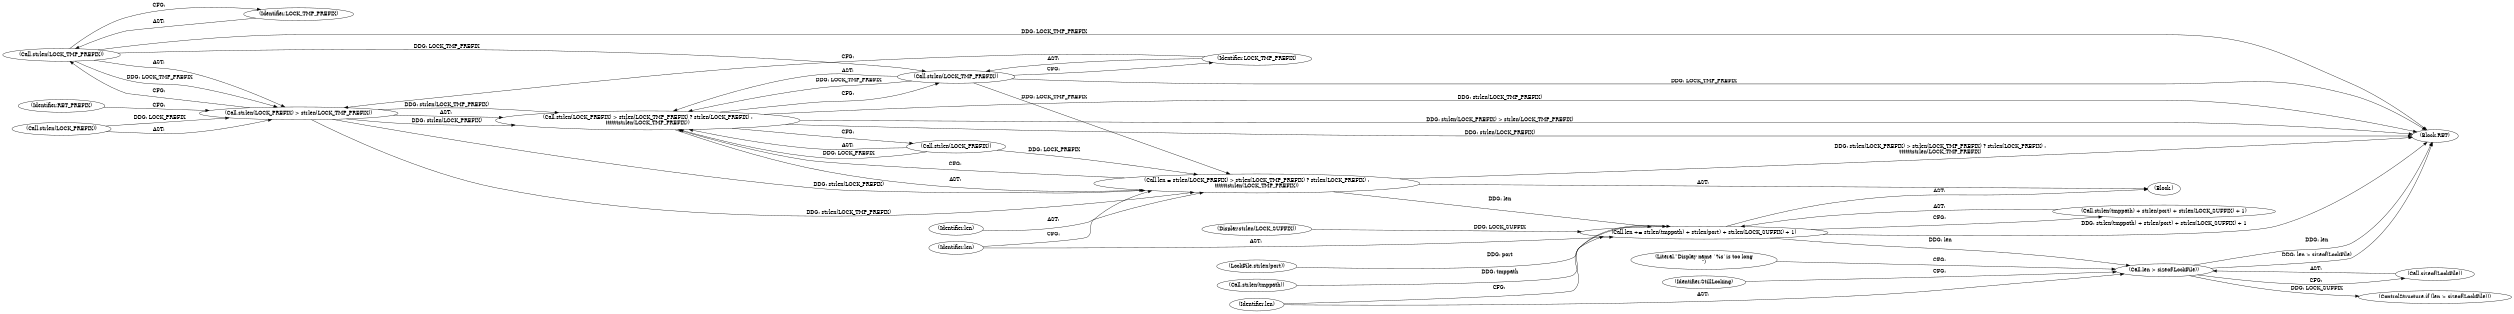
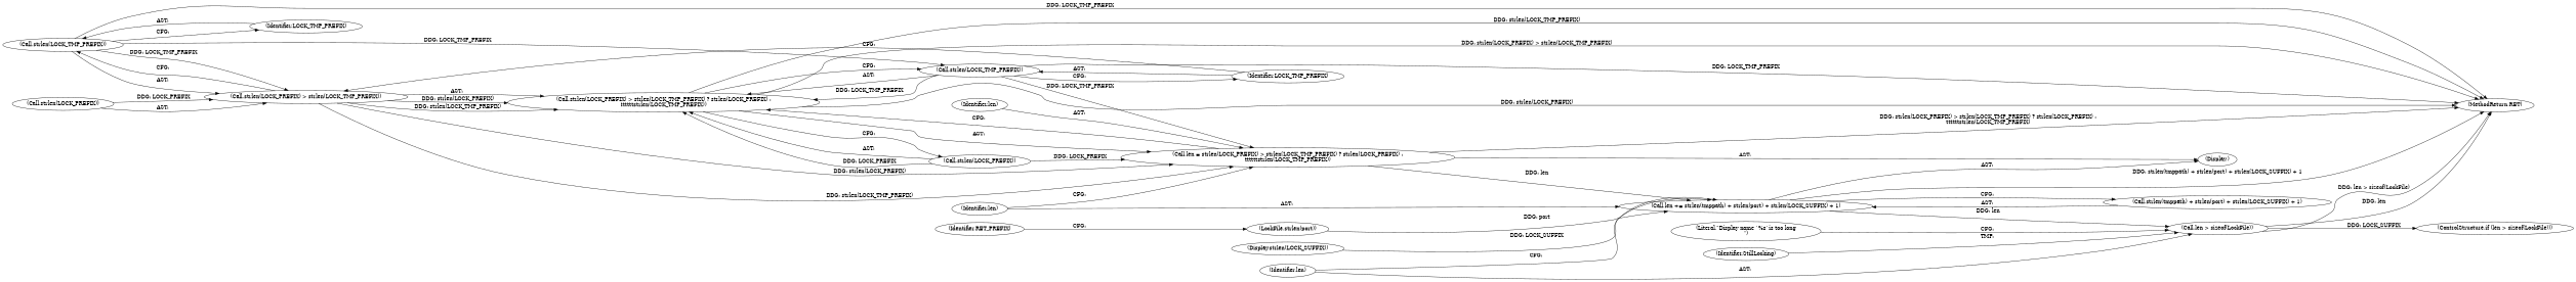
  digraph {
    rankdir=LR
    n1 [label="(Call,strlen(LOCK_TMP_PREFIX))"]
    n2 [label="(Call,strlen(LOCK_PREFIX) > strlen(LOCK_TMP_PREFIX))"]
    n3 [label="(Call,strlen(LOCK_TMP_PREFIX))"]
    n4 [label="(Identifier,LOCK_TMP_PREFIX)"]
-   n5 [label="(Block,RET)"]
+   n5 [label="(MethodReturn,RET)"]
    n6 [label="(Call,len = strlen(LOCK_PREFIX) > strlen(LOCK_TMP_PREFIX) ? strlen(LOCK_PREFIX) :\n\t\t\t\t\t\tstrlen(LOCK_TMP_PREFIX))"]
    n7 [label="(Call,strlen(LOCK_PREFIX) > strlen(LOCK_TMP_PREFIX) ? strlen(LOCK_PREFIX) :\n\t\t\t\t\t\tstrlen(LOCK_TMP_PREFIX))"]
    n8 [label="(Identifier,LOCK_TMP_PREFIX)"]
    n9 [label="(Call,len += strlen(tmppath) + strlen(port) + strlen(LOCK_SUFFIX) + 1)"]
-   n10 [label="(Block,)"]
+   n10 [label="(Display,)"]
    n11 [label="(Call,strlen(LOCK_PREFIX))"]
    n12 [label="(Call,len > sizeof(LockFile))"]
    n13 [label="(Call,strlen(tmppath) + strlen(port) + strlen(LOCK_SUFFIX) + 1)"]
    n14 [label="(ControlStructure,if (len > sizeof(LockFile)))"]
-   n15 [label="(Call,sizeof(LockFile))"]
    n16 [label="(Literal,\"Display name `%s' is too long\n\")"]
    n17 [label="(Display,strlen(LOCK_SUFFIX))"]
    n18 [label="(Identifier,len)"]
    n19 [label="(Identifier,StillLocking)"]
    n20 [label="(Call,strlen(LOCK_PREFIX))"]
    n21 [label="(LockFile,strlen(port))"]
    n22 [label="(Identifier,len)"]
-   n23 [label="(Call,strlen(tmppath))"]
    n24 [label="(Identifier,RET_PREFIX)"]
    n25 [label="(Identifier,len)"]
    n1 -> n2 [label="AST: "]
    n1 -> n2 [label="DDG: LOCK_TMP_PREFIX"]
    n1 -> n3 [label="DDG: LOCK_TMP_PREFIX"]
    n1 -> n4 [label="CFG: "]
    n1 -> n5 [label="DDG: LOCK_TMP_PREFIX"]
    n2 -> n1 [label="CFG: "]
    n2 -> n6 [label="DDG: strlen(LOCK_PREFIX)"]
    n2 -> n6 [label="DDG: strlen(LOCK_TMP_PREFIX)"]
    n2 -> n7 [label="AST: "]
    n2 -> n7 [label="DDG: strlen(LOCK_PREFIX)"]
    n2 -> n7 [label="DDG: strlen(LOCK_TMP_PREFIX)"]
    n3 -> n5 [label="DDG: LOCK_TMP_PREFIX"]
    n3 -> n6 [label="DDG: LOCK_TMP_PREFIX"]
    n3 -> n7 [label="AST: "]
    n3 -> n7 [label="DDG: LOCK_TMP_PREFIX"]
    n3 -> n8 [label="CFG: "]
    n4 -> n1 [label="AST: "]
    n6 -> n5 [label="DDG: strlen(LOCK_PREFIX) > strlen(LOCK_TMP_PREFIX) ? strlen(LOCK_PREFIX) :\n\t\t\t\t\t\tstrlen(LOCK_TMP_PREFIX)"]
    n6 -> n7 [label="CFG: "]
    n6 -> n9 [label="DDG: len"]
    n6 -> n10 [label="AST: "]
    n7 -> n3 [label="CFG: "]
    n7 -> n5 [label="DDG: strlen(LOCK_PREFIX) > strlen(LOCK_TMP_PREFIX)"]
    n7 -> n5 [label="DDG: strlen(LOCK_PREFIX)"]
    n7 -> n5 [label="DDG: strlen(LOCK_TMP_PREFIX)"]
    n7 -> n6 [label="AST: "]
    n7 -> n11 [label="CFG: "]
    n8 -> n2 [label="CFG: "]
    n8 -> n3 [label="AST: "]
    n9 -> n5 [label="DDG: strlen(tmppath) + strlen(port) + strlen(LOCK_SUFFIX) + 1"]
    n9 -> n10 [label="AST: "]
    n9 -> n12 [label="DDG: len"]
    n9 -> n13 [label="CFG: "]
    n11 -> n6 [label="DDG: LOCK_PREFIX"]
    n11 -> n7 [label="AST: "]
    n11 -> n7 [label="DDG: LOCK_PREFIX"]
    n12 -> n5 [label="DDG: len"]
    n12 -> n5 [label="DDG: len > sizeof(LockFile)"]
    n12 -> n14 [label="DDG: LOCK_SUFFIX"]
-   n12 -> n15 [label="CFG: "]
    n13 -> n9 [label="AST: "]
-   n15 -> n12 [label="AST: "]
    n16 -> n12 [label="CFG: "]
    n17 -> n9 [label="DDG: LOCK_SUFFIX"]
    n18 -> n9 [label="CFG: "]
    n18 -> n12 [label="AST: "]
-   n19 -> n12 [label="CFG: "]
+   n19 -> n12 [label="TMP: "]
    n20 -> n2 [label="AST: "]
    n20 -> n2 [label="DDG: LOCK_PREFIX"]
    n21 -> n9 [label="DDG: port"]
    n22 -> n6 [label="CFG: "]
    n22 -> n9 [label="AST: "]
-   n23 -> n9 [label="DDG: tmppath"]
-   n24 -> n2 [label="CFG: "]
+   n24 -> n21 [label="CFG: "]
    n25 -> n6 [label="AST: "]
  }
